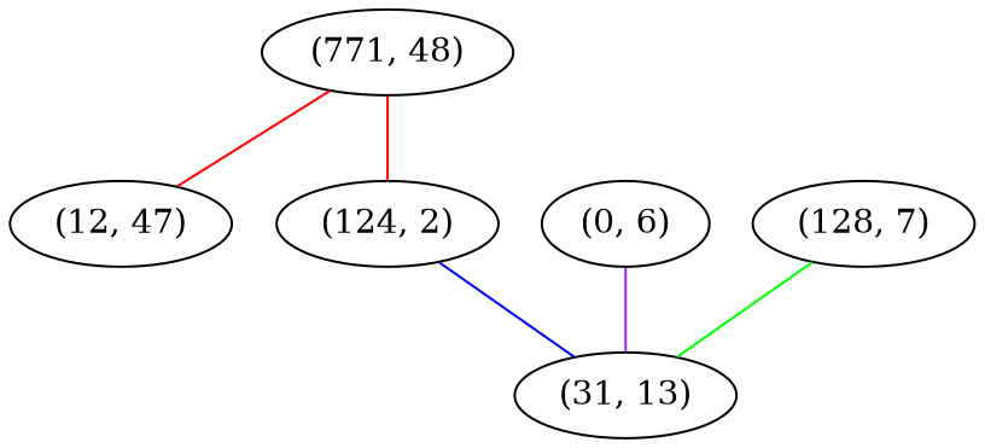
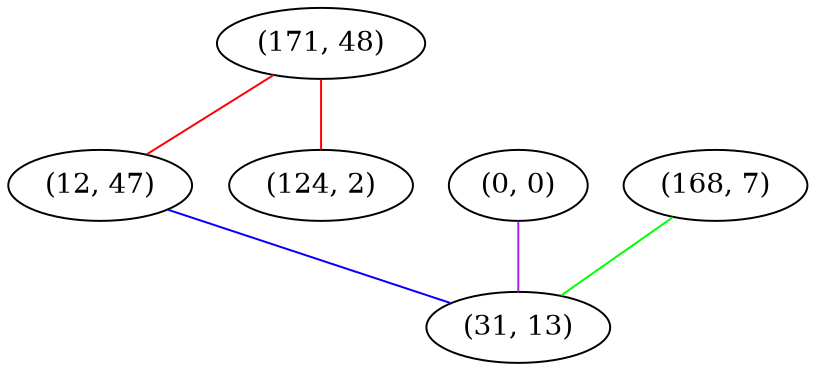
  graph {
    edge [color=red weight=3]
-   "(171, 48)" [label="(771, 48)"]
+   "(171, 48)"
    "(12, 47)"
    "(124, 2)"
    n4 [label="(31, 13)"]
-   "(0, 0)" [label="(0, 6)"]
-   "(168, 7)" [label="(128, 7)"]
+   "(0, 0)"
+   "(168, 7)"
    "(171, 48)" -- "(12, 47)" [weight=1]
    "(171, 48)" -- "(124, 2)"
-   "(124, 2)" -- n4 [color=blue]
+   "(12, 47)" -- n4 [color=blue]
    "(0, 0)" -- n4 [color=purple weight=4]
    "(168, 7)" -- n4 [color=green weight=2]
  }
